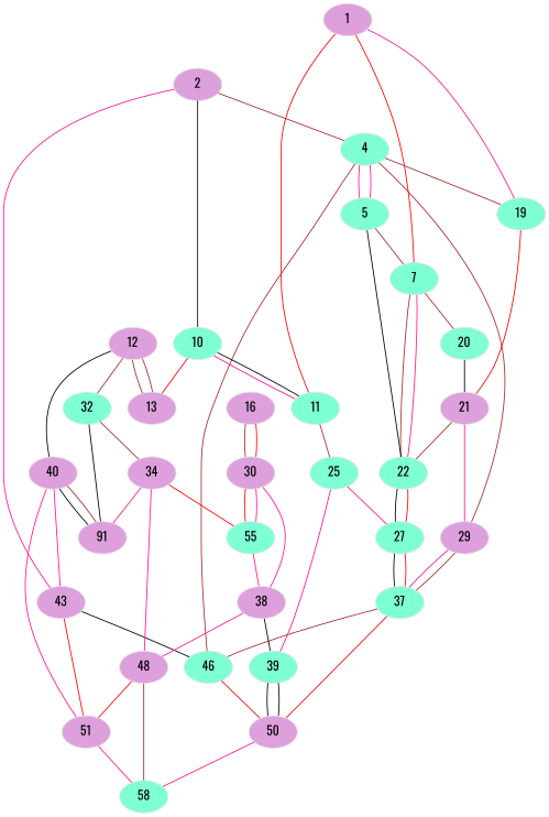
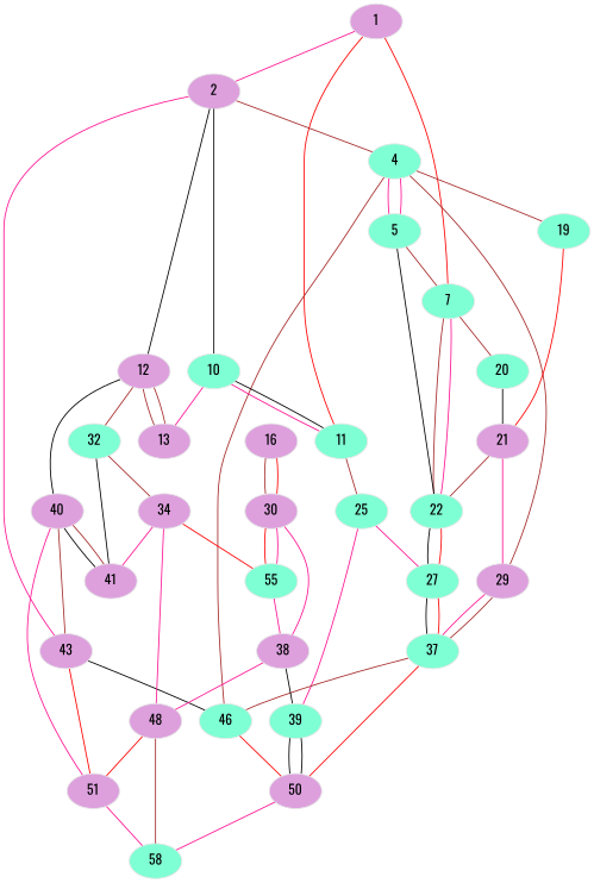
  graph {
    fontname=Oswald
    node [color=gray90 fillcolor=plum fontname=Oswald style=filled]
    edge [color=deeppink fontname=Oswald]
    1 [super="+6"]
    2 [super="+3"]
    7 [fillcolor=aquamarine super="+8"]
    11 [fillcolor=aquamarine super="+17"]
    4 [fillcolor=aquamarine super="+18"]
    10 [fillcolor=aquamarine]
    12 [super="+36"]
    43
    20 [fillcolor=aquamarine]
    22 [fillcolor=aquamarine super="+23"]
    25 [fillcolor=aquamarine super="+26"]
    5 [fillcolor=aquamarine super="+9"]
    19 [fillcolor=aquamarine]
    29
    46 [fillcolor=aquamarine]
    13 [super="+14"]
    32 [fillcolor=aquamarine super="+33"]
    40 [super="+44"]
    51 [super="+54"]
    21 [super="+28"]
    37 [fillcolor=aquamarine super="+45"]
    50 [super="+53"]
    27 [fillcolor=aquamarine]
    30 [super="+31"]
    16
    39 [fillcolor=aquamarine]
    34 [super="+47"]
-   41 [label=91]
+   41
    n29 [fillcolor=aquamarine label=55]
    38 [super="+42"]
    48 [super="+49"]
    n32 [fillcolor=aquamarine label=58]
-   1 -- 19
+   1 -- 2
    1 -- 7 [color=red]
    1 -- 11 [color=red]
    2 -- 4 [color=brown]
    2 -- 10 [color=black]
+   2 -- 12 [color=black]
    2 -- 43
    7 -- 20 [color=brown]
    7 -- 22 [color=brown]
    7 -- 22
    11 -- 25 [color=brown]
    4 -- 5
    4 -- 5
    4 -- 19 [color=brown]
    4 -- 29 [color=brown]
    4 -- 46 [color=brown]
    10 -- 11
    10 -- 11 [color=black]
-   10 -- 13 [color=red]
+   10 -- 13
    12 -- 13 [color=brown]
    12 -- 13 [color=brown]
    12 -- 32 [color=brown]
    12 -- 40 [color=black]
    43 -- 46 [color=black]
    43 -- 51 [color=red]
    20 -- 21 [color=black]
    22 -- 27 [color=black]
    22 -- 27 [color=red]
    25 -- 27
    25 -- 39
    5 -- 7 [color=brown]
    5 -- 22 [color=black]
    19 -- 21 [color=red]
    29 -- 37
    29 -- 37 [color=brown]
    46 -- 50 [color=red]
    32 -- 34 [color=brown]
    32 -- 41 [color=black]
-   40 -- 43
+   40 -- 43 [color=brown]
    40 -- 51
    40 -- 41 [color=black]
    40 -- 41 [color=brown]
    51 -- n32
    21 -- 22 [color=brown]
    21 -- 29
    37 -- 46 [color=brown]
    37 -- 50 [color=red]
    50 -- n32
    27 -- 37 [color=black]
    27 -- 37 [color=red]
    30 -- n29 [color=red]
    30 -- n29
    30 -- 38
    16 -- 30 [color=brown]
    16 -- 30 [color=red]
    39 -- 50 [color=black]
    39 -- 50 [color=black]
    34 -- 41
    34 -- n29 [color=red]
    34 -- 48
    n29 -- 38
    38 -- 39 [color=black]
    38 -- 48
    48 -- 51 [color=red]
    48 -- n32 [color=brown]
  }
